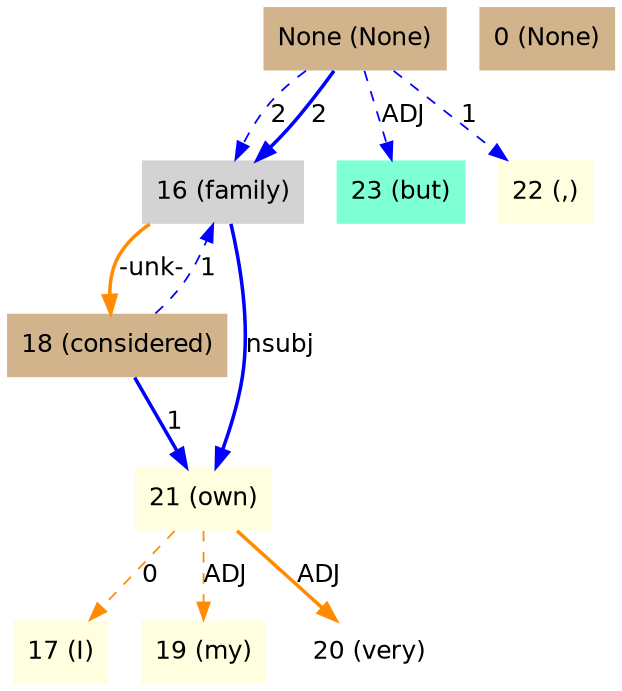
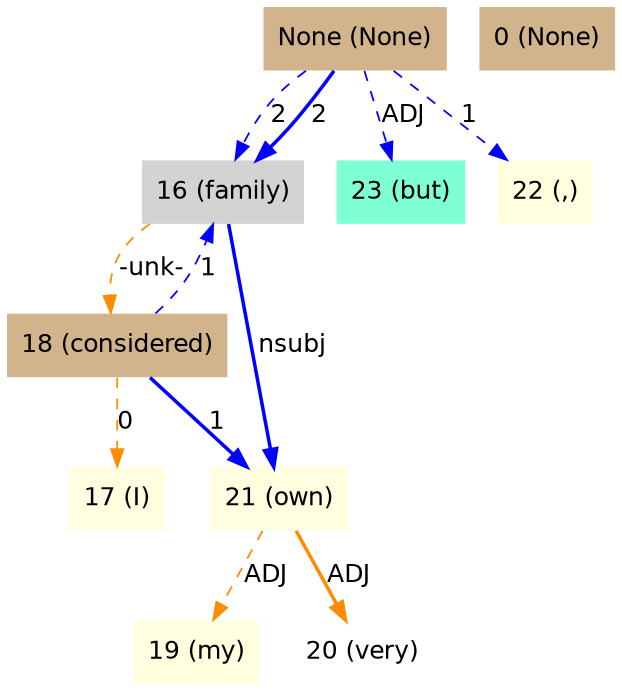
  digraph {
    fontname="DejaVu Sans"
    node [fillcolor=lightyellow fontname="DejaVu Sans" shape=plaintext style=filled]
    edge [color=blue dir=forward fontname="DejaVu Sans" style=dashed]
    n1 [fillcolor=tan label="None (None)"]
    n2 [fillcolor=lightgrey label="16 (family)"]
    n3 [fillcolor=aquamarine label="23 (but)"]
    n4 [label="22 (,)"]
    n5 [fillcolor=tan label="18 (considered)"]
    n6 [label="21 (own)"]
    n7 [label="17 (I)"]
    n8 [fillcolor=tan label="0 (None)"]
    n9 [label="19 (my)"]
    n10 [fillcolor=white label="20 (very)"]
    n1 -> n2 [label=2]
    n1 -> n2 [label=2 style=bold]
    n1 -> n3 [label=ADJ]
    n1 -> n4 [label=1]
-   n2 -> n5 [color=darkorange label="-unk-" style=bold]
+   n2 -> n5 [color=darkorange label="-unk-"]
    n2 -> n6 [label=nsubj style=bold]
    n5 -> n2 [label=1]
    n5 -> n6 [label=1 style=bold]
-   n6 -> n7 [color=darkorange label=0]
+   n5 -> n7 [color=darkorange label=0]
    n6 -> n9 [color=darkorange label=ADJ]
    n6 -> n10 [color=darkorange label=ADJ style=bold]
  }
